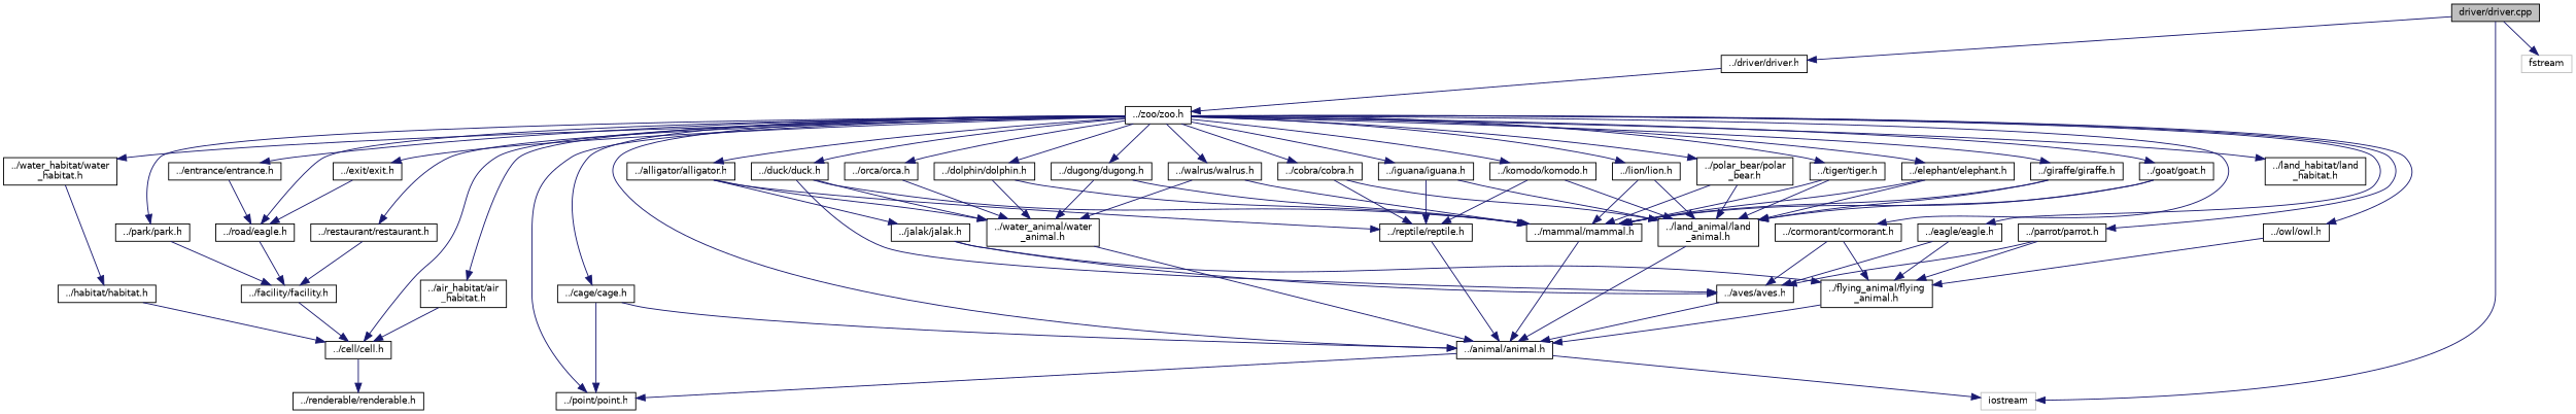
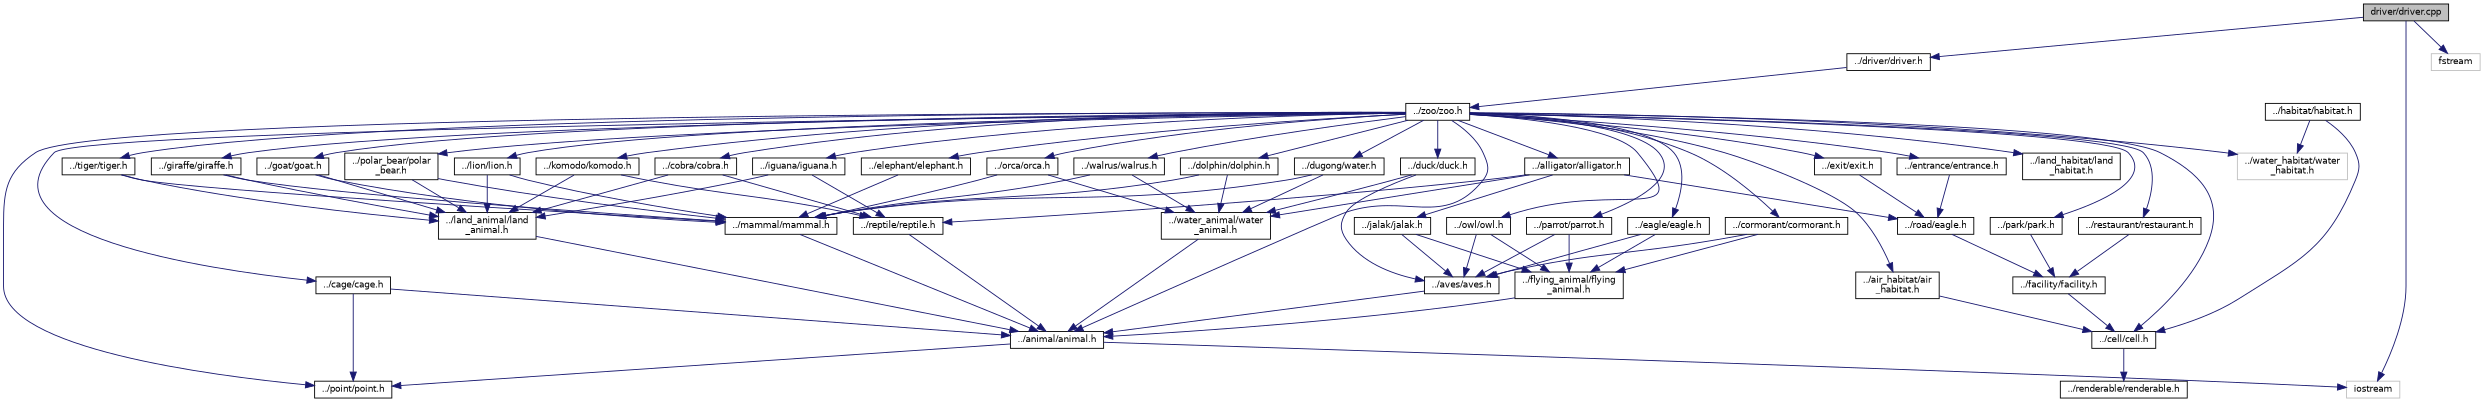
  digraph {
    node [color=black fillcolor=white fontname=Helvetica fontsize=10 shape=record style=filled]
    edge [color=midnightblue fontname=Helvetica fontsize=10 labelfontname=Helvetica labelfontsize=10 style=solid]
    n1 [fillcolor=grey75 fontcolor=black height=0.2 label="driver/driver.cpp" width=0.4]
    n2 [height=0.2 label="../driver/driver.h" width=0.4]
    n3 [color=grey75 height=0.2 label=iostream width=0.4]
    n4 [color=grey75 height=0.2 label=fstream width=0.4]
    n5 [height=0.2 label="../zoo/zoo.h" width=0.4]
    n6 [height=0.2 label="../cell/cell.h" width=0.4]
    n7 [height=0.2 label="../cage/cage.h" width=0.4]
    n8 [height=0.2 label="../point/point.h" width=0.4]
    n9 [height=0.2 label="../animal/animal.h" width=0.4]
    n10 [height=0.2 label="../land_habitat/land\l_habitat.h" width=0.4]
-   n11 [height=0.2 label="../water_habitat/water\l_habitat.h" width=0.4]
+   n11 [color=grey75 height=0.2 label="../water_habitat/water\l_habitat.h" width=0.4]
    n12 [height=0.2 label="../air_habitat/air\l_habitat.h" width=0.4]
    n13 [height=0.2 label="../restaurant/restaurant.h" width=0.4]
    n14 [height=0.2 label="../park/park.h" width=0.4]
    n15 [height=0.2 label="../road/eagle.h" width=0.4]
    n16 [height=0.2 label="../exit/exit.h" width=0.4]
    n17 [height=0.2 label="../entrance/entrance.h" width=0.4]
    n18 [height=0.2 label="../alligator/alligator.h" width=0.4]
    n19 [height=0.2 label="../cobra/cobra.h" width=0.4]
    n20 [height=0.2 label="../cormorant/cormorant.h" width=0.4]
    n21 [height=0.2 label="../dolphin/dolphin.h" width=0.4]
    n22 [height=0.2 label="../duck/duck.h" width=0.4]
-   n23 [height=0.2 label="../dugong/dugong.h" width=0.4]
+   n23 [height=0.2 label="../dugong/water.h" width=0.4]
    n24 [height=0.2 label="../eagle/eagle.h" width=0.4]
    n25 [height=0.2 label="../elephant/elephant.h" width=0.4]
    n26 [height=0.2 label="../giraffe/giraffe.h" width=0.4]
    n27 [height=0.2 label="../goat/goat.h" width=0.4]
    n28 [height=0.2 label="../iguana/iguana.h" width=0.4]
    n29 [height=0.2 label="../komodo/komodo.h" width=0.4]
    n30 [height=0.2 label="../lion/lion.h" width=0.4]
    n31 [height=0.2 label="../orca/orca.h" width=0.4]
    n32 [height=0.2 label="../owl/owl.h" width=0.4]
    n33 [height=0.2 label="../parrot/parrot.h" width=0.4]
    n34 [height=0.2 label="../polar_bear/polar\l_bear.h" width=0.4]
    n35 [height=0.2 label="../tiger/tiger.h" width=0.4]
    n36 [height=0.2 label="../walrus/walrus.h" width=0.4]
    n37 [height=0.2 label="../renderable/renderable.h" width=0.4]
    n38 [height=0.2 label="../habitat/habitat.h" width=0.4]
    n39 [height=0.2 label="../facility/facility.h" width=0.4]
    n40 [height=0.2 label="../jalak/jalak.h" width=0.4]
    n41 [height=0.2 label="../water_animal/water\l_animal.h" width=0.4]
    n42 [height=0.2 label="../reptile/reptile.h" width=0.4]
    n43 [height=0.2 label="../land_animal/land\l_animal.h" width=0.4]
    n44 [height=0.2 label="../aves/aves.h" width=0.4]
    n45 [height=0.2 label="../flying_animal/flying\l_animal.h" width=0.4]
    n46 [height=0.2 label="../mammal/mammal.h" width=0.4]
    n1 -> n2
    n1 -> n3
    n1 -> n4
    n2 -> n5
    n5 -> n6
    n5 -> n7
    n5 -> n8
    n5 -> n9
    n5 -> n10
    n5 -> n11
    n5 -> n12
    n5 -> n13
    n5 -> n14
-   n5 -> n15
+   n18 -> n15
    n5 -> n16
    n5 -> n17
    n5 -> n18
    n5 -> n19
    n5 -> n20
    n5 -> n21
    n5 -> n22
    n5 -> n23
    n5 -> n24
    n5 -> n25
    n5 -> n26
    n5 -> n27
    n5 -> n28
    n5 -> n29
    n5 -> n30
    n5 -> n31
    n5 -> n32
    n5 -> n33
    n5 -> n34
    n5 -> n35
    n5 -> n36
    n6 -> n37
    n7 -> n8
    n7 -> n9
    n9 -> n3
    n9 -> n8
-   n11 -> n38
+   n38 -> n11
    n12 -> n6
    n13 -> n39
    n14 -> n39
    n15 -> n39
    n16 -> n15
    n17 -> n15
    n18 -> n40
    n18 -> n41
    n18 -> n42
    n19 -> n42
    n19 -> n43
    n20 -> n44
    n20 -> n45
    n21 -> n41
    n21 -> n46
    n22 -> n41
    n22 -> n44
    n23 -> n41
    n23 -> n46
    n24 -> n44
    n24 -> n45
-   n25 -> n43
    n25 -> n46
    n26 -> n43
    n26 -> n46
    n27 -> n43
    n27 -> n46
    n28 -> n42
    n28 -> n43
    n29 -> n42
    n29 -> n43
    n30 -> n43
    n30 -> n46
    n31 -> n41
-   n22 -> n46
+   n31 -> n46
+   n32 -> n44
    n32 -> n45
    n33 -> n44
    n33 -> n45
    n34 -> n43
    n34 -> n46
    n35 -> n43
    n35 -> n46
    n36 -> n41
    n36 -> n46
    n38 -> n6
    n39 -> n6
    n40 -> n44
    n40 -> n45
    n41 -> n9
    n42 -> n9
    n43 -> n9
    n44 -> n9
    n45 -> n9
    n46 -> n9
  }
